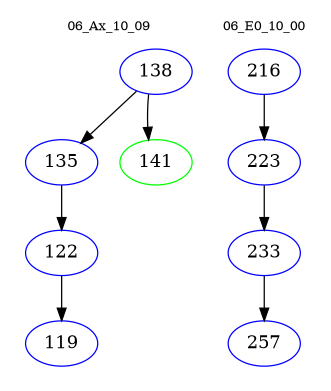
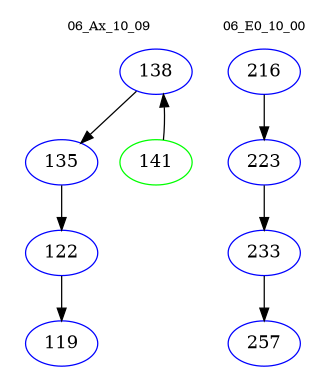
  digraph {
    node [color=blue]
    edge [color=black]
    n1 [label=138]
    n2 [label=135]
    n3 [color=green label=141]
    n4 [label=122]
    n5 [label=119]
    n6 [label=216]
    n7 [label=223]
    n8 [label=233]
    n9 [label=257]
    subgraph cluster_1 {
      color=white
      fontsize=10
      label="06_Ax_10_09"
      n1
      n2
      n3
      n4
      n5
    }
    subgraph cluster_2 {
      color=white
      fontsize=10
      label="06_E0_10_00"
      n6
      n7
      n8
      n9
    }
    n1 -> n2
-   n1 -> n3
+   n3 -> n1
    n2 -> n4
    n4 -> n5
    n6 -> n7
    n7 -> n8
    n8 -> n9
  }
